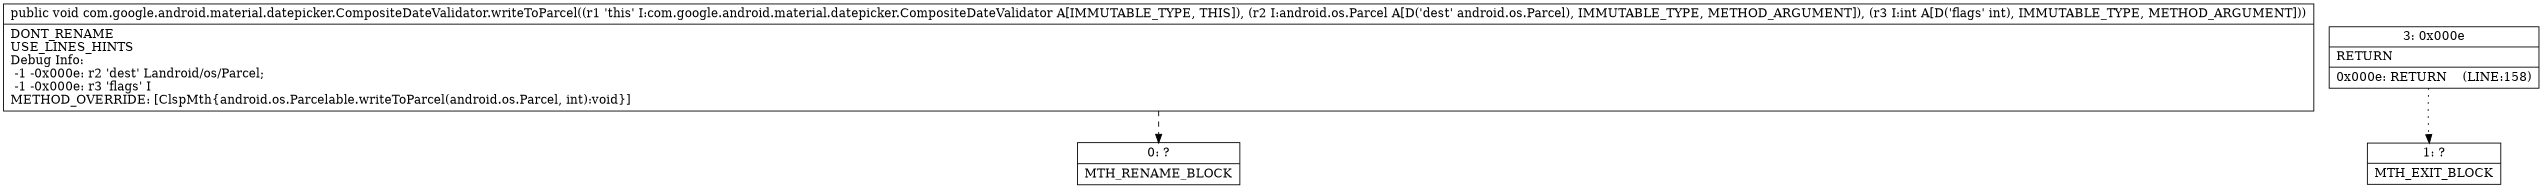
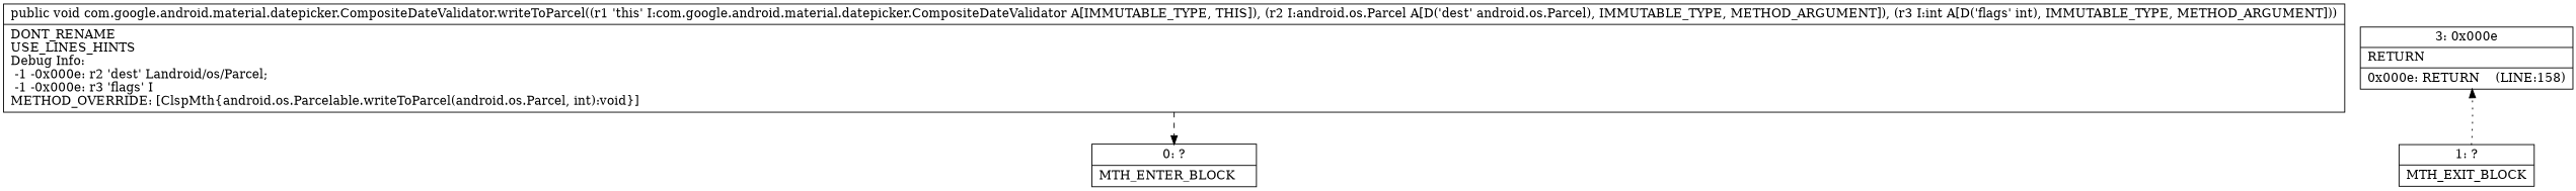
  digraph {
    fontname="DejaVu Serif"
    node [fontname="DejaVu Serif" shape=record]
    edge [fontname="DejaVu Serif"]
-   n1 [label="{0\:\ ?|MTH_RENAME_BLOCK\l}"]
+   n1 [label="{0\:\ ?|MTH_ENTER_BLOCK\l}"]
    n2 [label="{3\:\ 0x000e|RETURN\l|0x000e: RETURN    (LINE:158)\l}"]
    n3 [label="{1\:\ ?|MTH_EXIT_BLOCK\l}"]
    n4 [label="{public void com.google.android.material.datepicker.CompositeDateValidator.writeToParcel((r1 'this' I:com.google.android.material.datepicker.CompositeDateValidator A[IMMUTABLE_TYPE, THIS]), (r2 I:android.os.Parcel A[D('dest' android.os.Parcel), IMMUTABLE_TYPE, METHOD_ARGUMENT]), (r3 I:int A[D('flags' int), IMMUTABLE_TYPE, METHOD_ARGUMENT]))  | DONT_RENAME\lUSE_LINES_HINTS\lDebug Info:\l  \-1 \-0x000e: r2 'dest' Landroid\/os\/Parcel;\l  \-1 \-0x000e: r3 'flags' I\lMETHOD_OVERRIDE: [ClspMth\{android.os.Parcelable.writeToParcel(android.os.Parcel, int):void\}]\l}"]
-   n2 -> n3 [style=dotted]
+   n3 -> n2 [style=dotted]
    n4 -> n1 [style=dashed]
  }
